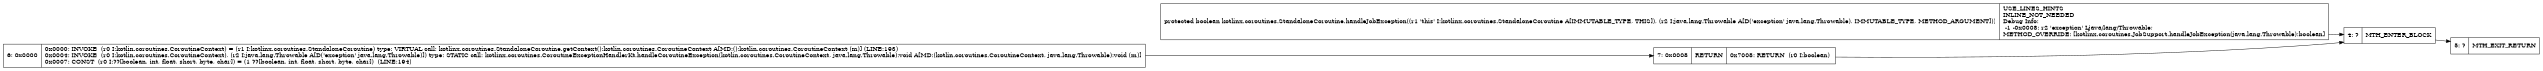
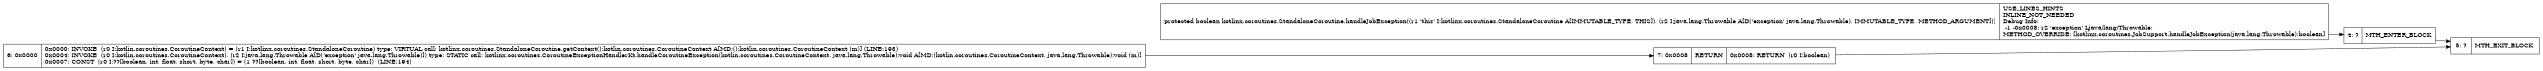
  digraph {
    rankdir=LR
    node [shape=record]
    n1 [label="{4\:\ ?|MTH_ENTER_BLOCK\l}"]
-   n2 [label="{5\:\ ?|MTH_EXIT_RETURN\l}"]
+   n2 [label="{5\:\ ?|MTH_EXIT_BLOCK\l}"]
    n3 [label="{6\:\ 0x0000|0x0000: INVOKE  (r0 I:kotlin.coroutines.CoroutineContext) = (r1 I:kotlinx.coroutines.StandaloneCoroutine) type: VIRTUAL call: kotlinx.coroutines.StandaloneCoroutine.getContext():kotlin.coroutines.CoroutineContext A[MD:():kotlin.coroutines.CoroutineContext (m)] (LINE:193)\l0x0004: INVOKE  (r0 I:kotlin.coroutines.CoroutineContext), (r2 I:java.lang.Throwable A[D('exception' java.lang.Throwable)]) type: STATIC call: kotlinx.coroutines.CoroutineExceptionHandlerKt.handleCoroutineException(kotlin.coroutines.CoroutineContext, java.lang.Throwable):void A[MD:(kotlin.coroutines.CoroutineContext, java.lang.Throwable):void (m)]\l0x0007: CONST  (r0 I:??[boolean, int, float, short, byte, char]) = (1 ??[boolean, int, float, short, byte, char])  (LINE:194)\l}"]
-   n4 [label="{7\:\ 0x0008|RETURN\l|0x7008: RETURN  (r0 I:boolean) \l}"]
+   n4 [label="{7\:\ 0x0008|RETURN\l|0x0008: RETURN  (r0 I:boolean) \l}"]
    n5 [label="{protected boolean kotlinx.coroutines.StandaloneCoroutine.handleJobException((r1 'this' I:kotlinx.coroutines.StandaloneCoroutine A[IMMUTABLE_TYPE, THIS]), (r2 I:java.lang.Throwable A[D('exception' java.lang.Throwable), IMMUTABLE_TYPE, METHOD_ARGUMENT]))  | USE_LINES_HINTS\lINLINE_NOT_NEEDED\lDebug Info:\l  \-1 \-0x0008: r2 'exception' Ljava\/lang\/Throwable;\lMETHOD_OVERRIDE: [kotlinx.coroutines.JobSupport.handleJobException(java.lang.Throwable):boolean]\l}"]
    n1 -> n2
    n3 -> n4
-   n4 -> n1
+   n4 -> n2
    n5 -> n1
  }
